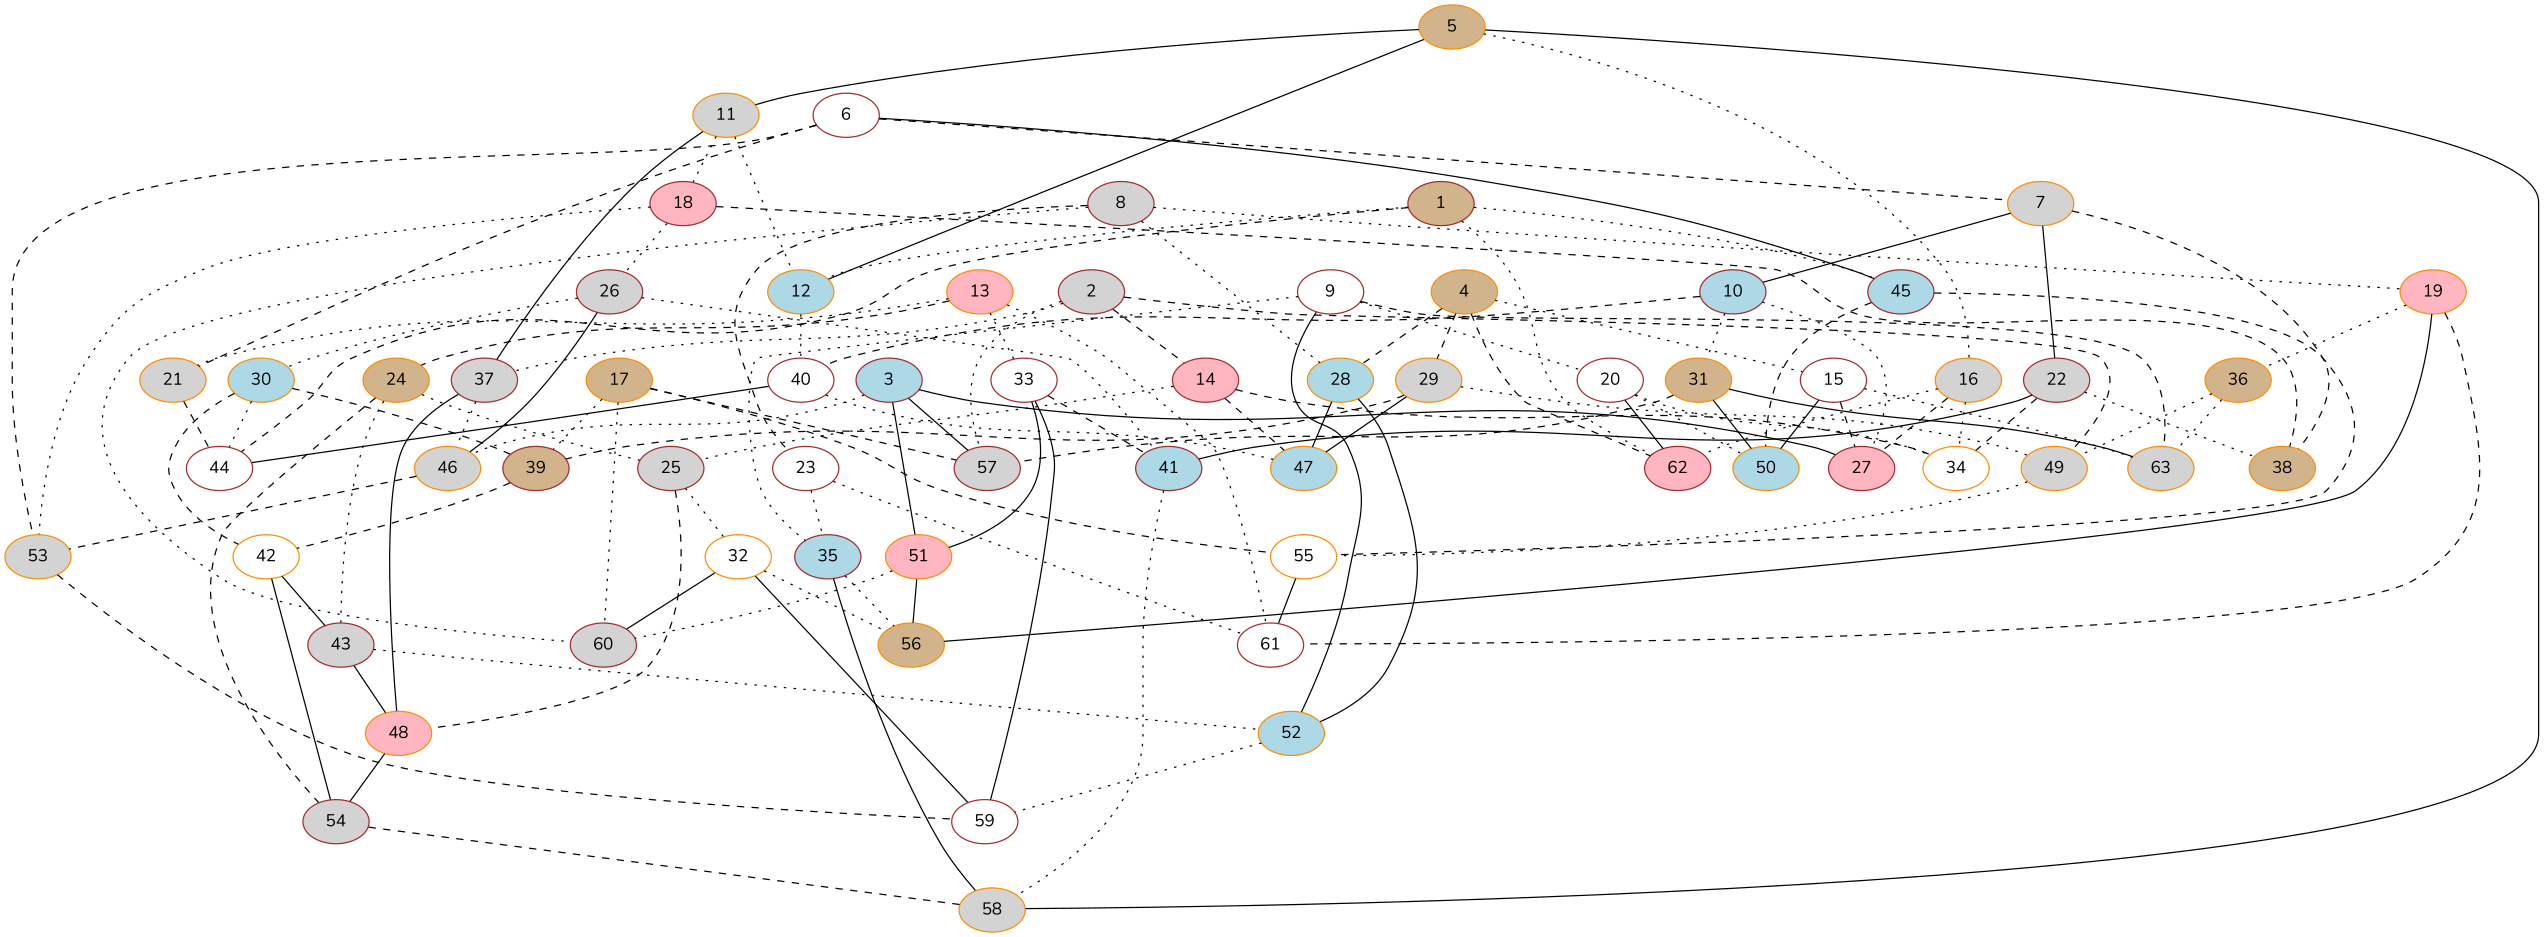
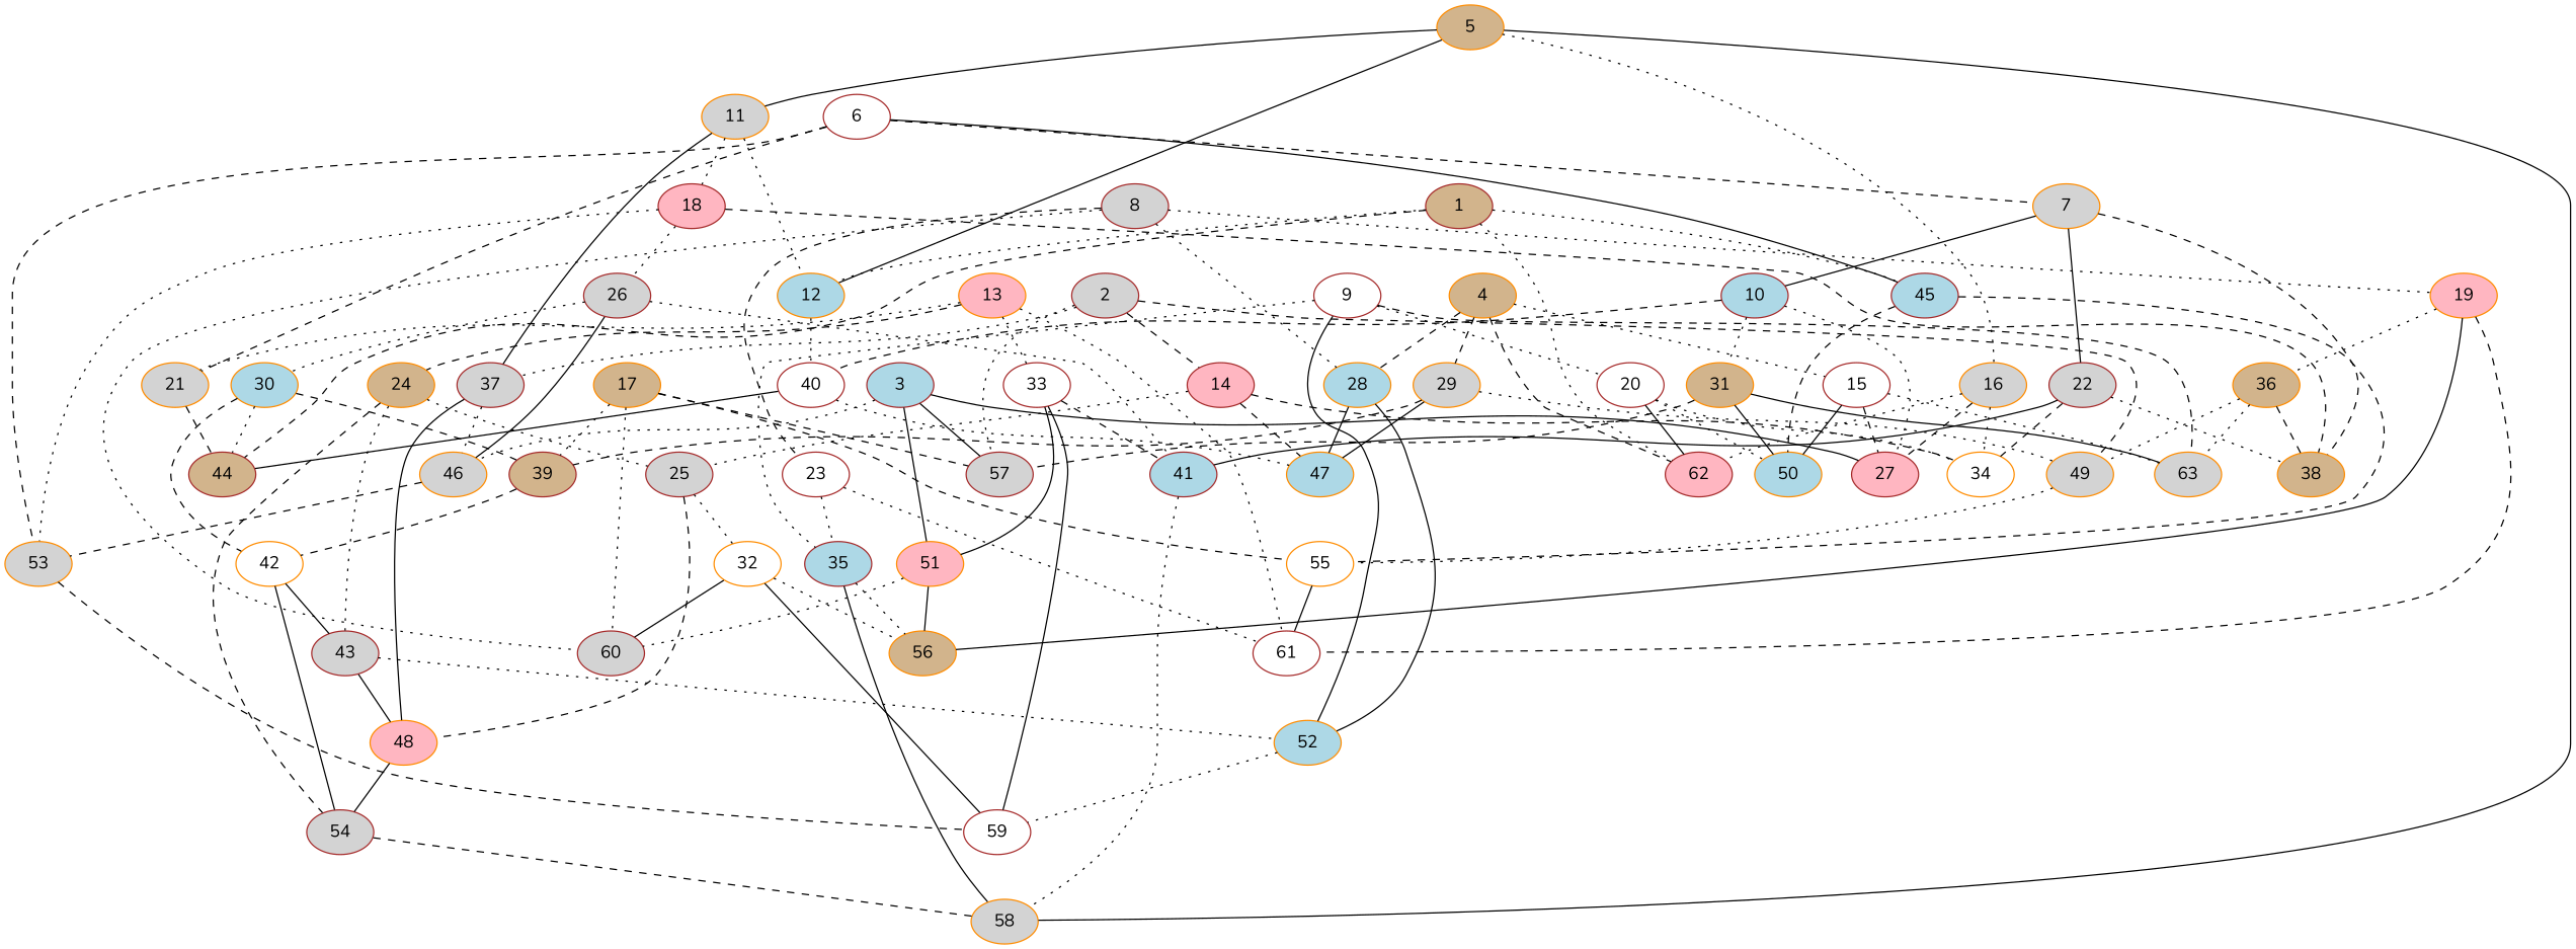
  graph {
    fontname=Nunito
    node [color=darkorange fillcolor=lightgrey fontname=Nunito style=filled]
    edge [fontname=Nunito style=dotted]
    1 [color=brown fillcolor=tan]
    12 [fillcolor=lightblue]
-   44 [color=brown fillcolor=white]
+   44 [color=brown fillcolor=tan]
    45 [color=brown fillcolor=lightblue]
    62 [color=brown fillcolor=lightpink]
    40 [color=brown fillcolor=white]
    50 [fillcolor=lightblue]
    55 [fillcolor=white]
    2 [color=brown]
    14 [color=brown fillcolor=lightpink]
    37 [color=brown]
    49
    57 [color=brown]
    25 [color=brown]
    34 [fillcolor=white]
    47 [fillcolor=lightblue]
    46
    48 [fillcolor=lightpink]
    3 [color=brown fillcolor=lightblue]
    27 [color=brown fillcolor=lightpink]
    51 [fillcolor=lightpink]
    53
    60 [color=brown]
    56 [fillcolor=tan]
    4 [fillcolor=tan]
    15 [color=brown fillcolor=white]
    28 [fillcolor=lightblue]
    29
    63
    52 [fillcolor=lightblue]
    39 [color=brown fillcolor=tan]
    5 [fillcolor=tan]
    11
    16
    58
    18 [color=brown fillcolor=lightpink]
    6 [color=brown fillcolor=white]
    7
    21
    10 [color=brown fillcolor=lightblue]
    22 [color=brown]
    38 [fillcolor=tan]
    59 [color=brown fillcolor=white]
    31 [fillcolor=tan]
    41 [color=brown fillcolor=lightblue]
    8 [color=brown]
    19 [fillcolor=lightpink]
    23 [color=brown fillcolor=white]
    61 [color=brown fillcolor=white]
    36 [fillcolor=tan]
    35 [color=brown fillcolor=lightblue]
    9 [color=brown fillcolor=white]
    20 [color=brown fillcolor=white]
    26 [color=brown]
    13 [fillcolor=lightpink]
    24 [fillcolor=tan]
    33 [color=brown fillcolor=white]
    43 [color=brown]
    54 [color=brown]
    32 [fillcolor=white]
    17 [fillcolor=tan]
    42 [fillcolor=white]
    30 [fillcolor=lightblue]
    1 -- 12
    1 -- 44 [style=dashed]
    1 -- 45
    1 -- 62
    12 -- 40
    45 -- 50 [style=dashed]
    45 -- 55 [style=dashed]
    40 -- 44 [style=solid]
    40 -- 47
    55 -- 61 [style=solid]
    2 -- 14 [style=dashed]
    2 -- 37
    2 -- 49 [style=dashed]
    2 -- 57
    14 -- 25
    14 -- 34 [style=dashed]
    14 -- 47 [style=dashed]
    37 -- 46
    37 -- 48 [style=solid]
    49 -- 55
    25 -- 48 [style=dashed]
    25 -- 32
    46 -- 53 [style=dashed]
    48 -- 54 [style=solid]
    3 -- 57 [style=solid]
    3 -- 46
    3 -- 27 [style=solid]
    3 -- 51 [style=solid]
    51 -- 60
    51 -- 56 [style=solid]
    53 -- 59 [style=dashed]
    4 -- 62 [style=dashed]
    4 -- 15
    4 -- 28 [style=dashed]
    4 -- 29 [style=dashed]
    15 -- 50 [style=solid]
    15 -- 27 [style=dashed]
    15 -- 63
    28 -- 47 [style=solid]
    28 -- 52 [style=solid]
    29 -- 49
    29 -- 47 [style=solid]
    29 -- 39 [style=dashed]
    52 -- 59
    39 -- 42 [style=dashed]
    5 -- 12 [style=solid]
    5 -- 11 [style=solid]
    5 -- 16
    5 -- 58 [style=solid]
    11 -- 12
    11 -- 37 [style=solid]
    11 -- 18
    16 -- 62
    16 -- 34
    16 -- 27 [style=dashed]
    18 -- 53
    18 -- 38 [style=dashed]
    18 -- 26
    6 -- 45 [style=solid]
    6 -- 53 [style=dashed]
    6 -- 7 [style=dashed]
    6 -- 21 [style=dashed]
    7 -- 10 [style=solid]
    7 -- 22 [style=solid]
    7 -- 38 [style=dashed]
    21 -- 44 [style=dashed]
    10 -- 40 [style=dashed]
    10 -- 27
    10 -- 31
    22 -- 34 [style=dashed]
    22 -- 38
    22 -- 41 [style=solid]
    31 -- 50 [style=solid]
    31 -- 57 [style=dashed]
    31 -- 63 [style=solid]
    41 -- 58
    8 -- 60
    8 -- 28
    8 -- 19
    8 -- 23 [style=dashed]
    19 -- 56 [style=solid]
    19 -- 61 [style=dashed]
    19 -- 36
    23 -- 61
    23 -- 35
    36 -- 49
    36 -- 63
+   36 -- 38 [style=dashed]
    35 -- 56
    35 -- 58 [style=solid]
    9 -- 63 [style=dashed]
    9 -- 52 [style=solid]
    9 -- 35
    9 -- 20
    20 -- 62 [style=solid]
    20 -- 50
    20 -- 34
    26 -- 46 [style=solid]
    26 -- 41
    26 -- 30
    13 -- 21
    13 -- 61
    13 -- 24 [style=dashed]
    13 -- 33
    24 -- 25
    24 -- 43
    24 -- 54 [style=dashed]
    33 -- 51 [style=solid]
    33 -- 59 [style=solid]
    33 -- 41 [style=dashed]
    43 -- 48 [style=solid]
    43 -- 52
    54 -- 58 [style=dashed]
    32 -- 60 [style=solid]
    32 -- 56
    32 -- 59 [style=solid]
    17 -- 55 [style=dashed]
    17 -- 57 [style=dashed]
    17 -- 60
    17 -- 39
    42 -- 43 [style=solid]
    42 -- 54 [style=solid]
    30 -- 44
    30 -- 39 [style=dashed]
    30 -- 42 [style=dashed]
  }
